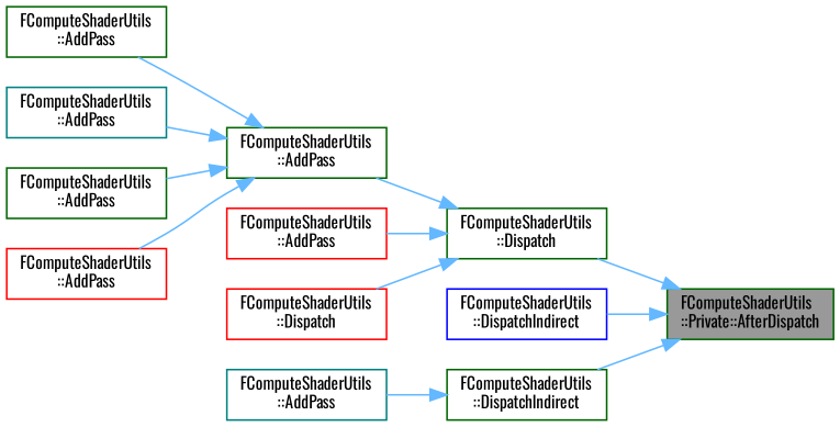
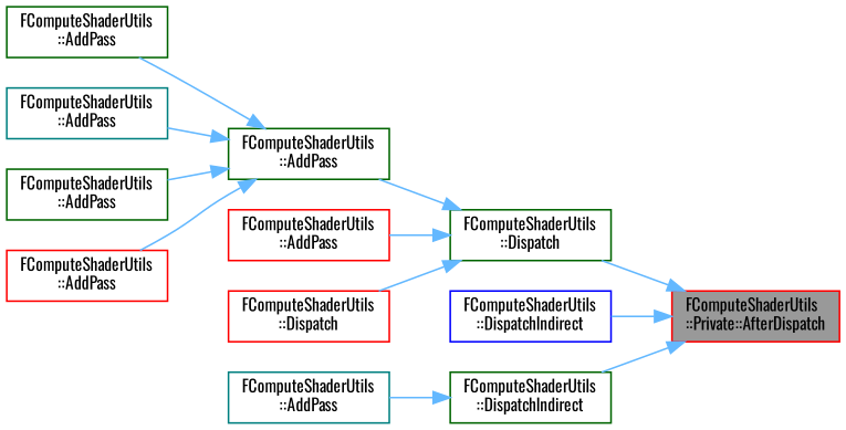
  digraph {
    rankdir=RL
    fontname=Oswald
    node [color=darkgreen fillcolor=white fontname=Oswald fontsize=10 shape=box style=filled]
    edge [color=steelblue1 dir=back fontname=Oswald fontsize=10 labelfontname=Helvetica labelfontsize=10 style=solid]
-   n1 [fillcolor=grey60 fontcolor=black height=0.2 label="FComputeShaderUtils\l::Private::AfterDispatch" width=0.4]
+   n1 [color=red fillcolor=grey60 fontcolor=black height=0.2 label="FComputeShaderUtils\l::Private::AfterDispatch" width=0.4]
    n2 [height=0.2 label="FComputeShaderUtils\l::Dispatch" width=0.4]
    n3 [color=blue height=0.2 label="FComputeShaderUtils\l::DispatchIndirect" width=0.4]
    n4 [height=0.2 label="FComputeShaderUtils\l::DispatchIndirect" width=0.4]
    n5 [height=0.2 label="FComputeShaderUtils\l::AddPass" width=0.4]
    n6 [color=red height=0.2 label="FComputeShaderUtils\l::AddPass" width=0.4]
    n7 [color=red height=0.2 label="FComputeShaderUtils\l::Dispatch" width=0.4]
    n8 [height=0.2 label="FComputeShaderUtils\l::AddPass" width=0.4]
    n9 [color=teal height=0.2 label="FComputeShaderUtils\l::AddPass" width=0.4]
    n10 [height=0.2 label="FComputeShaderUtils\l::AddPass" width=0.4]
    n11 [color=red height=0.2 label="FComputeShaderUtils\l::AddPass" width=0.4]
    n12 [color=teal height=0.2 label="FComputeShaderUtils\l::AddPass" width=0.4]
    n1 -> n2
    n1 -> n3
    n1 -> n4
    n2 -> n5
    n2 -> n6
    n2 -> n7
    n4 -> n12
    n5 -> n8
    n5 -> n9
    n5 -> n10
    n5 -> n11
  }
